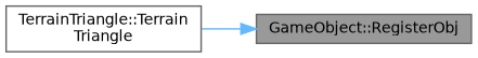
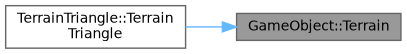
  digraph {
    rankdir=RL
    node [fontname=Helvetica fontsize=10 shape=box style=filled]
-   n1 [color=gray40 fillcolor=grey60 fontcolor=black height=0.2 label="GameObject::RegisterObj" width=0.4]
+   n1 [color=gray40 fillcolor=grey60 fontcolor=black height=0.2 label="GameObject::Terrain" width=0.4]
    n2 [color=grey40 fillcolor=white height=0.2 label="TerrainTriangle::Terrain\lTriangle" width=0.4]
    n1 -> n2 [color=steelblue1 dir=back fontname=Helvetica fontsize=10 labelfontname=Helvetica labelfontsize=10 style=solid]
  }
